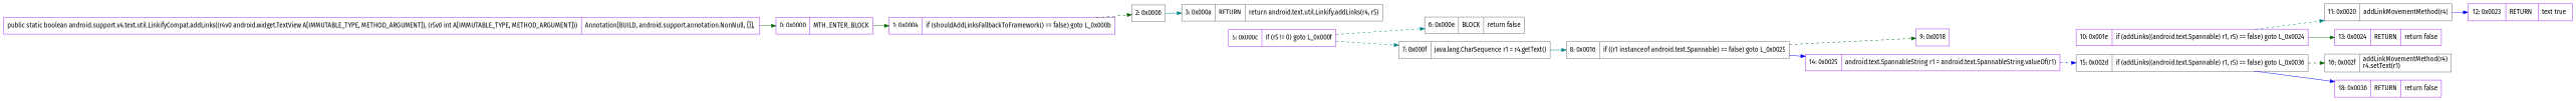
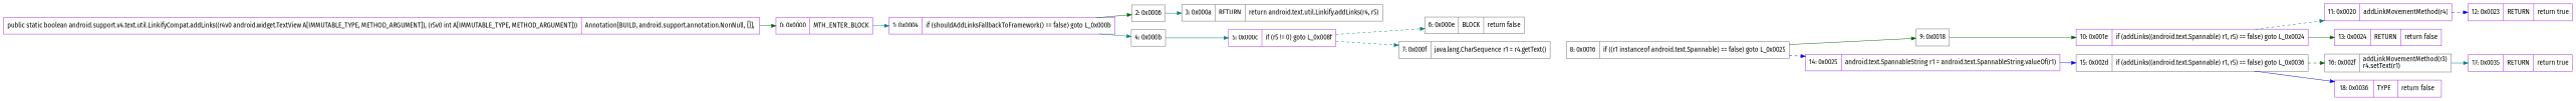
  digraph {
    fontname="Fira Sans"
    rankdir=LR
    node [color=purple fontname="Fira Sans" shape=record]
    edge [color=teal fontname="Fira Sans"]
    n1 [label="{0\:\ 0x0000|MTH_ENTER_BLOCK\l}"]
    n2 [label="{1\:\ 0x0004|if (shouldAddLinksFallbackToFramework() == false) goto L_0x000b\l}"]
    n3 [color=gray40 label="{2\:\ 0x0006}"]
+   n4 [color=gray40 label="{4\:\ 0x000b}"]
    n5 [color=gray40 label="{3\:\ 0x000a|RETURN\l|return android.text.util.Linkify.addLinks(r4, r5)\l}"]
-   n6 [label="{5\:\ 0x000c|if (r5 != 0) goto L_0x000f\l}"]
+   n6 [label="{5\:\ 0x000c|if (r5 != 0) goto L_0x008f\l}"]
    n7 [color=gray40 label="{6\:\ 0x000e|BLOCK\l|return false\l}"]
    n8 [color=gray40 label="{7\:\ 0x000f|java.lang.CharSequence r1 = r4.getText()\l}"]
    n9 [color=gray40 label="{8\:\ 0x0016|if ((r1 instanceof android.text.Spannable) == false) goto L_0x0025\l}"]
-   n10 [label="{9\:\ 0x0018}"]
+   n10 [color=gray40 label="{9\:\ 0x0018}"]
    n11 [label="{14\:\ 0x0025|android.text.SpannableString r1 = android.text.SpannableString.valueOf(r1)\l}"]
    n12 [label="{10\:\ 0x001e|if (addLinks((android.text.Spannable) r1, r5) == false) goto L_0x0024\l}"]
    n13 [color=gray40 label="{15\:\ 0x002d|if (addLinks((android.text.Spannable) r1, r5) == false) goto L_0x0036\l}"]
-   n14 [color=gray40 label="{11\:\ 0x0020|addLinkMovementMethod(r4)\l}"]
+   n14 [label="{11\:\ 0x0020|addLinkMovementMethod(r4)\l}"]
    n15 [label="{13\:\ 0x0024|RETURN\l|return false\l}"]
-   n16 [label="{12\:\ 0x0023|RETURN\l|text true\l}"]
-   n17 [color=gray40 label="{16\:\ 0x002f|addLinkMovementMethod(r4)\lr4.setText(r1)\l}"]
-   n18 [label="{18\:\ 0x0036|RETURN\l|return false\l}"]
+   n16 [label="{12\:\ 0x0023|RETURN\l|return true\l}"]
+   n17 [color=gray40 label="{16\:\ 0x002f|addLinkMovementMethod(r3)\lr4.setText(r1)\l}"]
+   n18 [label="{18\:\ 0x0036|TYPE\l|return false\l}"]
+   n19 [label="{17\:\ 0x0035|RETURN\l|return true\l}"]
    n20 [label="{public static boolean android.support.v4.text.util.LinkifyCompat.addLinks((r4v0 android.widget.TextView A[IMMUTABLE_TYPE, METHOD_ARGUMENT]), (r5v0 int A[IMMUTABLE_TYPE, METHOD_ARGUMENT]))  | Annotation[BUILD, android.support.annotation.NonNull, \{\}], \l}"]
-   n1 -> n2 [color=darkgreen]
-   n2 -> n3 [color=darkgreen style=dashed]
+   n1 -> n2
+   n2 -> n3 [color=darkgreen style=solid]
+   n2 -> n4
    n3 -> n5
+   n4 -> n6
    n6 -> n7 [style=dashed]
    n6 -> n8 [style=dashed]
-   n8 -> n9
-   n9 -> n10 [color=darkgreen style=dashed]
-   n9 -> n11 [color=blue]
-   n11 -> n13 [color=blue style=dashed]
+   n9 -> n10 [color=darkgreen style=solid]
+   n9 -> n11 [color=blue style=dashed]
+   n10 -> n12 [color=darkgreen]
+   n11 -> n13 [color=blue]
    n12 -> n14 [style=dashed]
    n12 -> n15 [color=darkgreen]
    n13 -> n17 [color=darkgreen style=dashed]
    n13 -> n18 [color=blue]
-   n14 -> n16 [color=blue]
+   n14 -> n16 [color=blue style=dashed]
+   n17 -> n19
    n20 -> n1 [color=darkgreen]
  }
